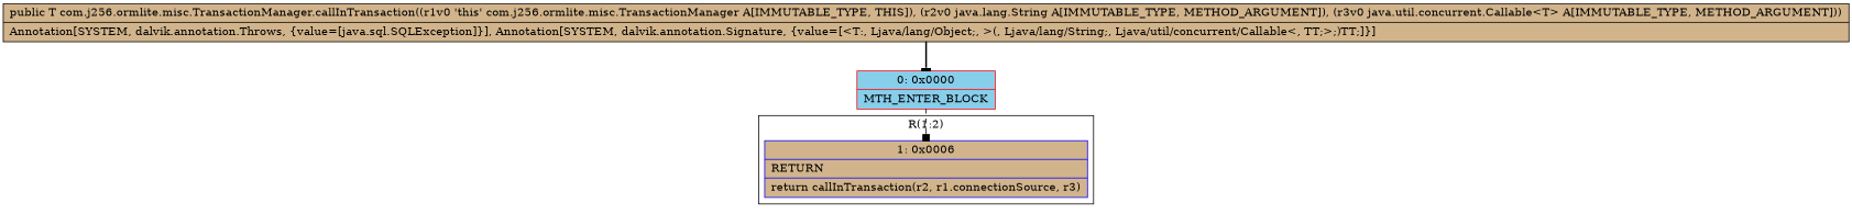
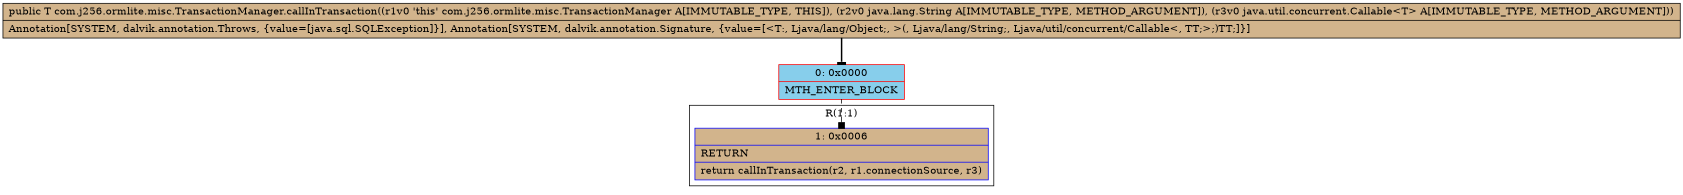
  digraph {
    node [shape=record style=filled fillcolor=tan]
    n1 [color=blue label="{1\:\ 0x0006|RETURN\l|return callInTransaction(r2, r1.connectionSource, r3)\l}"]
    n2 [color=red label="{0\:\ 0x0000|MTH_ENTER_BLOCK\l}" fillcolor=skyblue]
    n3 [label="{public T com.j256.ormlite.misc.TransactionManager.callInTransaction((r1v0 'this' com.j256.ormlite.misc.TransactionManager A[IMMUTABLE_TYPE, THIS]), (r2v0 java.lang.String A[IMMUTABLE_TYPE, METHOD_ARGUMENT]), (r3v0 java.util.concurrent.Callable\<T\> A[IMMUTABLE_TYPE, METHOD_ARGUMENT]))  | Annotation[SYSTEM, dalvik.annotation.Throws, \{value=[java.sql.SQLException]\}], Annotation[SYSTEM, dalvik.annotation.Signature, \{value=[\<T:, Ljava\/lang\/Object;, \>(, Ljava\/lang\/String;, Ljava\/util\/concurrent\/Callable\<, TT;\>;)TT;]\}]\l}"]
    subgraph cluster_1 {
-     label="R(1:2)"
+     label="R(1:1)"
      n1
    }
    n2 -> n1 [style=dashed arrowhead=box]
    n3 -> n2 [style=bold arrowhead=tee]
  }
